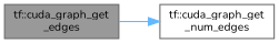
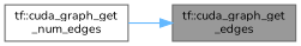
  digraph {
    rankdir=LR
    fontname=Nunito
    node [fontname=Nunito fontsize=10 shape=box style=filled]
    n1 [color=gray40 fillcolor=grey60 fontcolor=black height=0.2 label="tf::cuda_graph_get\l_edges" width=0.4]
    n2 [color=grey40 fillcolor=white height=0.2 label="tf::cuda_graph_get\l_num_edges" width=0.4]
-   n1 -> n2 [color=steelblue1 fontname=Nunito fontsize=10 labelfontname=Helvetica labelfontsize=10 style=solid]
+   n2 -> n1 [color=steelblue1 fontname=Nunito fontsize=10 labelfontname=Helvetica labelfontsize=10 style=solid]
  }
